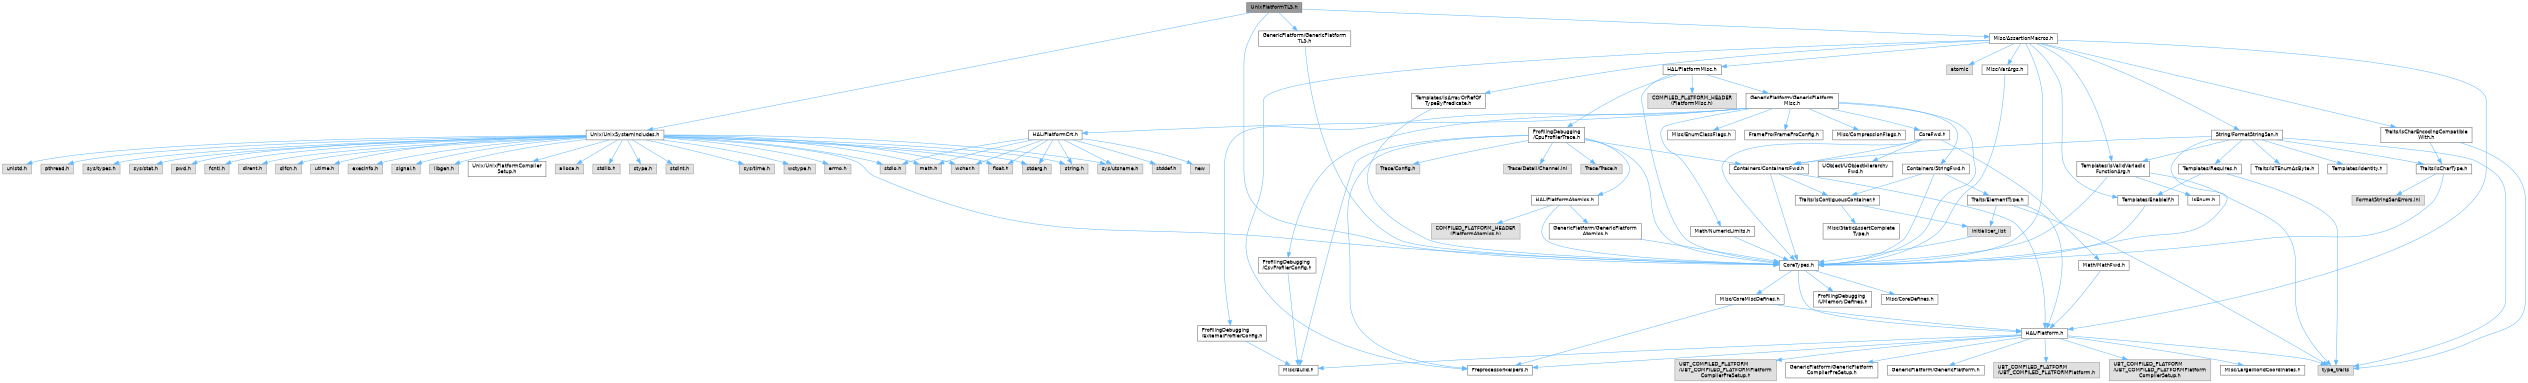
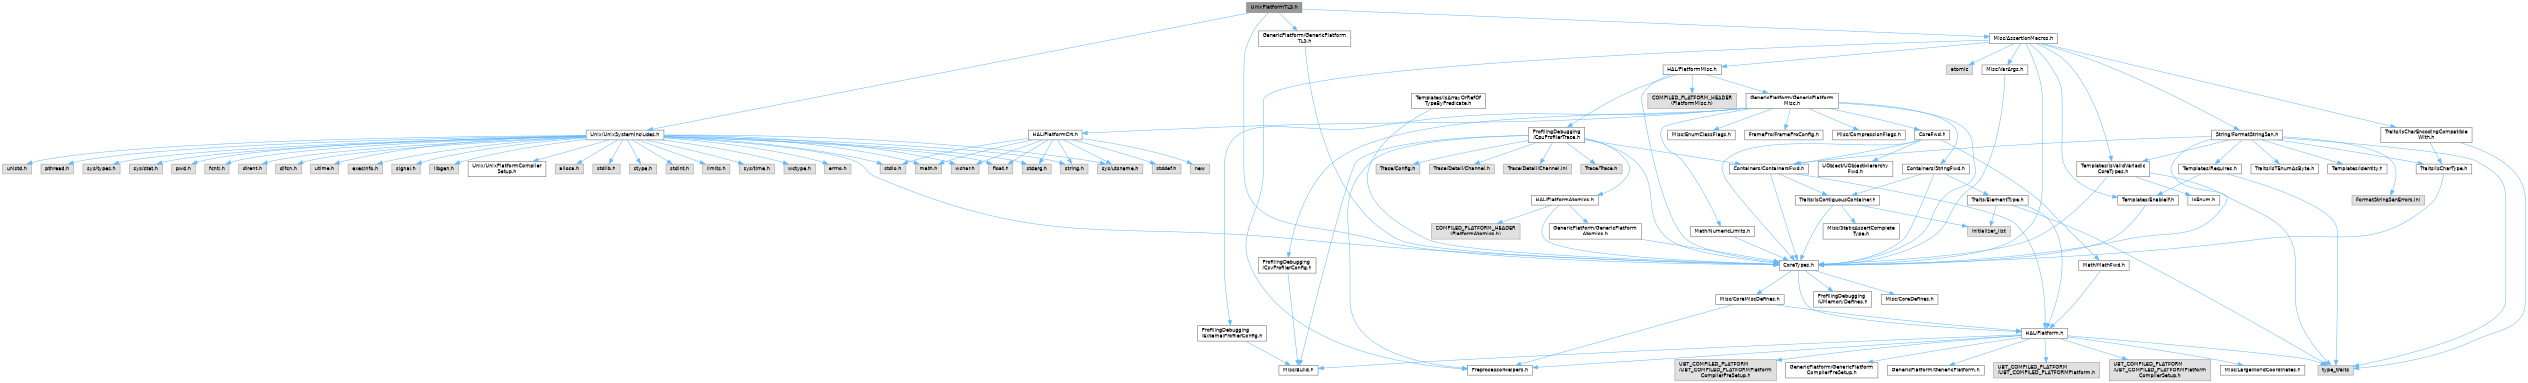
  digraph {
    node [color=grey40 fillcolor=white fontname=Helvetica fontsize=10 shape=box style=filled]
    edge [color=steelblue1 fontname=Helvetica fontsize=10 labelfontname=Helvetica labelfontsize=10 style=solid]
    n1 [color=gray40 fillcolor=grey60 fontcolor=black height=0.2 label="UnixPlatformTLS.h" width=0.4]
    n2 [height=0.2 label="CoreTypes.h" width=0.4]
    n3 [height=0.2 label="Unix/UnixSystemIncludes.h" width=0.4]
    n4 [height=0.2 label="Misc/AssertionMacros.h" width=0.4]
    n5 [height=0.2 label="GenericPlatform/GenericPlatform\lTLS.h" width=0.4]
    n6 [height=0.2 label="HAL/Platform.h" width=0.4]
    n7 [height=0.2 label="ProfilingDebugging\l/UMemoryDefines.h" width=0.4]
    n8 [height=0.2 label="Misc/CoreMiscDefines.h" width=0.4]
    n9 [height=0.2 label="Misc/CoreDefines.h" width=0.4]
    n10 [height=0.2 label="Unix/UnixPlatformCompiler\lSetup.h" width=0.4]
    n11 [color=grey60 fillcolor="#E0E0E0" height=0.2 label="string.h" width=0.4]
    n12 [color=grey60 fillcolor="#E0E0E0" height=0.2 label="alloca.h" width=0.4]
    n13 [color=grey60 fillcolor="#E0E0E0" height=0.2 label="stdlib.h" width=0.4]
    n14 [color=grey60 fillcolor="#E0E0E0" height=0.2 label="stdio.h" width=0.4]
    n15 [color=grey60 fillcolor="#E0E0E0" height=0.2 label="float.h" width=0.4]
    n16 [color=grey60 fillcolor="#E0E0E0" height=0.2 label="ctype.h" width=0.4]
    n17 [color=grey60 fillcolor="#E0E0E0" height=0.2 label="stdarg.h" width=0.4]
    n18 [color=grey60 fillcolor="#E0E0E0" height=0.2 label="stdint.h" width=0.4]
+   n19 [color=grey60 fillcolor="#E0E0E0" height=0.2 label="limits.h" width=0.4]
    n20 [color=grey60 fillcolor="#E0E0E0" height=0.2 label="sys/time.h" width=0.4]
    n21 [color=grey60 fillcolor="#E0E0E0" height=0.2 label="math.h" width=0.4]
    n22 [color=grey60 fillcolor="#E0E0E0" height=0.2 label="wchar.h" width=0.4]
    n23 [color=grey60 fillcolor="#E0E0E0" height=0.2 label="wctype.h" width=0.4]
    n24 [color=grey60 fillcolor="#E0E0E0" height=0.2 label="errno.h" width=0.4]
    n25 [color=grey60 fillcolor="#E0E0E0" height=0.2 label="unistd.h" width=0.4]
    n26 [color=grey60 fillcolor="#E0E0E0" height=0.2 label="pthread.h" width=0.4]
    n27 [color=grey60 fillcolor="#E0E0E0" height=0.2 label="sys/types.h" width=0.4]
    n28 [color=grey60 fillcolor="#E0E0E0" height=0.2 label="sys/stat.h" width=0.4]
    n29 [color=grey60 fillcolor="#E0E0E0" height=0.2 label="pwd.h" width=0.4]
    n30 [color=grey60 fillcolor="#E0E0E0" height=0.2 label="fcntl.h" width=0.4]
    n31 [color=grey60 fillcolor="#E0E0E0" height=0.2 label="dirent.h" width=0.4]
    n32 [color=grey60 fillcolor="#E0E0E0" height=0.2 label="dlfcn.h" width=0.4]
    n33 [color=grey60 fillcolor="#E0E0E0" height=0.2 label="utime.h" width=0.4]
    n34 [color=grey60 fillcolor="#E0E0E0" height=0.2 label="execinfo.h" width=0.4]
    n35 [color=grey60 fillcolor="#E0E0E0" height=0.2 label="signal.h" width=0.4]
    n36 [color=grey60 fillcolor="#E0E0E0" height=0.2 label="sys/utsname.h" width=0.4]
    n37 [color=grey60 fillcolor="#E0E0E0" height=0.2 label="libgen.h" width=0.4]
    n38 [height=0.2 label="PreprocessorHelpers.h" width=0.4]
    n39 [height=0.2 label="HAL/PlatformMisc.h" width=0.4]
    n40 [height=0.2 label="Templates/EnableIf.h" width=0.4]
    n41 [height=0.2 label="Templates/IsArrayOrRefOf\lTypeByPredicate.h" width=0.4]
-   n42 [height=0.2 label="Templates/IsValidVariadic\lFunctionArg.h" width=0.4]
+   n42 [height=0.2 label="Templates/IsValidVariadic\lCoreTypes.h" width=0.4]
    n43 [height=0.2 label="Traits/IsCharEncodingCompatible\lWith.h" width=0.4]
    n44 [height=0.2 label="Misc/VarArgs.h" width=0.4]
    n45 [height=0.2 label="String/FormatStringSan.h" width=0.4]
    n46 [color=grey60 fillcolor="#E0E0E0" height=0.2 label=atomic width=0.4]
    n47 [height=0.2 label="Misc/Build.h" width=0.4]
    n48 [height=0.2 label="Misc/LargeWorldCoordinates.h" width=0.4]
    n49 [color=grey60 fillcolor="#E0E0E0" height=0.2 label=type_traits width=0.4]
    n50 [color=grey60 fillcolor="#E0E0E0" height=0.2 label="UBT_COMPILED_PLATFORM\l/UBT_COMPILED_PLATFORMPlatform\lCompilerPreSetup.h" width=0.4]
    n51 [height=0.2 label="GenericPlatform/GenericPlatform\lCompilerPreSetup.h" width=0.4]
    n52 [height=0.2 label="GenericPlatform/GenericPlatform.h" width=0.4]
    n53 [color=grey60 fillcolor="#E0E0E0" height=0.2 label="UBT_COMPILED_PLATFORM\l/UBT_COMPILED_PLATFORMPlatform.h" width=0.4]
    n54 [color=grey60 fillcolor="#E0E0E0" height=0.2 label="UBT_COMPILED_PLATFORM\l/UBT_COMPILED_PLATFORMPlatform\lCompilerSetup.h" width=0.4]
    n55 [height=0.2 label="GenericPlatform/GenericPlatform\lMisc.h" width=0.4]
    n56 [color=grey60 fillcolor="#E0E0E0" height=0.2 label="COMPILED_PLATFORM_HEADER\l(PlatformMisc.h)" width=0.4]
    n57 [height=0.2 label="ProfilingDebugging\l/CpuProfilerTrace.h" width=0.4]
    n58 [height=0.2 label="IsEnum.h" width=0.4]
    n59 [height=0.2 label="Traits/IsCharType.h" width=0.4]
    n60 [height=0.2 label="Containers/ContainersFwd.h" width=0.4]
    n61 [height=0.2 label="Templates/Requires.h" width=0.4]
    n62 [height=0.2 label="Templates/Identity.h" width=0.4]
    n63 [height=0.2 label="Traits/IsTEnumAsByte.h" width=0.4]
    n64 [color=grey60 fillcolor="#E0E0E0" height=0.2 label="FormatStringSanErrors.inl" width=0.4]
    n65 [height=0.2 label="Containers/StringFwd.h" width=0.4]
    n66 [height=0.2 label="CoreFwd.h" width=0.4]
    n67 [height=0.2 label="FramePro/FrameProConfig.h" width=0.4]
    n68 [height=0.2 label="HAL/PlatformCrt.h" width=0.4]
    n69 [height=0.2 label="Math/NumericLimits.h" width=0.4]
    n70 [height=0.2 label="Misc/CompressionFlags.h" width=0.4]
    n71 [height=0.2 label="Misc/EnumClassFlags.h" width=0.4]
    n72 [height=0.2 label="ProfilingDebugging\l/CsvProfilerConfig.h" width=0.4]
    n73 [height=0.2 label="ProfilingDebugging\l/ExternalProfilerConfig.h" width=0.4]
    n74 [height=0.2 label="HAL/PlatformAtomics.h" width=0.4]
    n75 [color=grey60 fillcolor="#E0E0E0" height=0.2 label="Trace/Config.h" width=0.4]
+   n76 [color=grey60 fillcolor="#E0E0E0" height=0.2 label="Trace/Detail/Channel.h" width=0.4]
    n77 [color=grey60 fillcolor="#E0E0E0" height=0.2 label="Trace/Detail/Channel.inl" width=0.4]
    n78 [color=grey60 fillcolor="#E0E0E0" height=0.2 label="Trace/Trace.h" width=0.4]
    n79 [height=0.2 label="Traits/ElementType.h" width=0.4]
    n80 [height=0.2 label="Traits/IsContiguousContainer.h" width=0.4]
    n81 [height=0.2 label="Math/MathFwd.h" width=0.4]
    n82 [height=0.2 label="UObject/UObjectHierarchy\lFwd.h" width=0.4]
    n83 [color=grey60 fillcolor="#E0E0E0" height=0.2 label=new width=0.4]
    n84 [color=grey60 fillcolor="#E0E0E0" height=0.2 label="stddef.h" width=0.4]
    n85 [color=grey60 fillcolor="#E0E0E0" height=0.2 label=initializer_list width=0.4]
    n86 [height=0.2 label="Misc/StaticAssertComplete\lType.h" width=0.4]
    n87 [height=0.2 label="GenericPlatform/GenericPlatform\lAtomics.h" width=0.4]
    n88 [color=grey60 fillcolor="#E0E0E0" height=0.2 label="COMPILED_PLATFORM_HEADER\l(PlatformAtomics.h)" width=0.4]
    n1 -> n2
    n1 -> n3
    n1 -> n4
    n1 -> n5
    n2 -> n6
    n2 -> n7
    n2 -> n8
    n2 -> n9
    n3 -> n2
    n3 -> n10
    n3 -> n11
    n3 -> n12
    n3 -> n13
    n3 -> n14
    n3 -> n15
    n3 -> n16
    n3 -> n17
    n3 -> n18
+   n3 -> n19
    n3 -> n20
    n3 -> n21
    n3 -> n22
    n3 -> n23
    n3 -> n24
    n3 -> n25
    n3 -> n26
    n3 -> n27
    n3 -> n28
    n3 -> n29
    n3 -> n30
    n3 -> n31
    n3 -> n32
    n3 -> n33
    n3 -> n34
    n3 -> n35
    n3 -> n36
    n3 -> n37
    n4 -> n2
-   n4 -> n6
    n4 -> n38
    n4 -> n39
    n4 -> n40
-   n4 -> n41
    n4 -> n42
    n4 -> n43
    n4 -> n44
    n4 -> n45
    n4 -> n46
    n5 -> n2
    n6 -> n38
    n6 -> n47
    n6 -> n48
    n6 -> n49
    n6 -> n50
    n6 -> n51
    n6 -> n52
    n6 -> n53
    n6 -> n54
    n8 -> n6
    n8 -> n38
    n39 -> n2
    n39 -> n55
    n39 -> n56
    n39 -> n57
    n40 -> n2
    n41 -> n2
    n42 -> n2
    n42 -> n49
    n42 -> n58
    n43 -> n49
    n43 -> n59
    n44 -> n2
    n45 -> n2
    n45 -> n42
    n45 -> n49
    n45 -> n59
    n45 -> n60
    n45 -> n61
    n45 -> n62
    n45 -> n63
-   n59 -> n64
+   n45 -> n64
    n55 -> n2
    n55 -> n65
    n55 -> n66
    n55 -> n67
    n55 -> n68
    n55 -> n69
    n55 -> n70
    n55 -> n71
    n55 -> n72
    n55 -> n73
    n57 -> n2
    n57 -> n38
    n57 -> n47
    n57 -> n60
    n57 -> n74
    n57 -> n75
+   n57 -> n76
    n57 -> n77
    n57 -> n78
    n59 -> n2
    n60 -> n2
    n60 -> n6
    n60 -> n80
    n61 -> n40
    n61 -> n49
    n65 -> n2
    n65 -> n79
    n65 -> n80
    n66 -> n2
    n66 -> n60
    n66 -> n81
    n66 -> n82
    n68 -> n11
    n68 -> n14
    n68 -> n15
    n68 -> n17
    n68 -> n21
    n68 -> n22
    n68 -> n36
    n68 -> n83
    n68 -> n84
    n69 -> n2
    n72 -> n47
    n73 -> n47
    n74 -> n2
    n74 -> n87
    n74 -> n88
    n79 -> n6
    n79 -> n49
    n79 -> n85
-   n85 -> n2
+   n80 -> n2
    n80 -> n85
    n80 -> n86
    n81 -> n6
    n87 -> n2
  }
